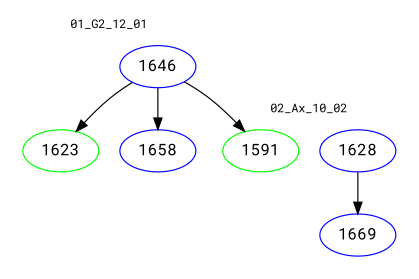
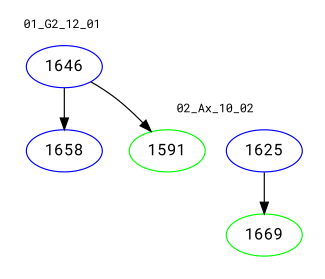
  digraph {
    fontname="Roboto Mono"
    node [color=blue fontname="Roboto Mono"]
    edge [color=black fontname="Roboto Mono"]
-   n1 [label=1628]
-   n2 [label=1669]
+   n1 [label=1625]
+   n2 [color=green label=1669]
    n3 [color=green label=1591]
    n4 [label=1646]
-   n5 [color=green label=1623]
    n6 [label=1658]
    subgraph cluster_1 {
      color=white
      fontsize=10
      label="02_Ax_10_02"
      n1
      n2
      n3
    }
    subgraph cluster_2 {
      color=white
      fontsize=10
      label="01_G2_12_01"
      n4
-     n5
      n6
    }
    n1 -> n2
    n4 -> n3
-   n4 -> n5
    n4 -> n6
  }
